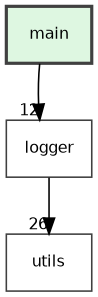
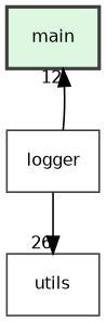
  digraph {
    compound=true
    node [color=grey25 fillcolor="#def7e1" fontname=Helvetica fontsize=10 shape=box]
    edge [fontname=Helvetica fontsize=10 labeldistance=1.5 labelfontname=Helvetica labelfontsize=10]
    n1 [label=main style="filled,bold,"]
    n2 [label=logger]
    n3 [label=utils]
-   n1 -> n2 [headlabel=12]
+   n2 -> n1 [headlabel=12]
    n2 -> n3 [headlabel=26]
  }
